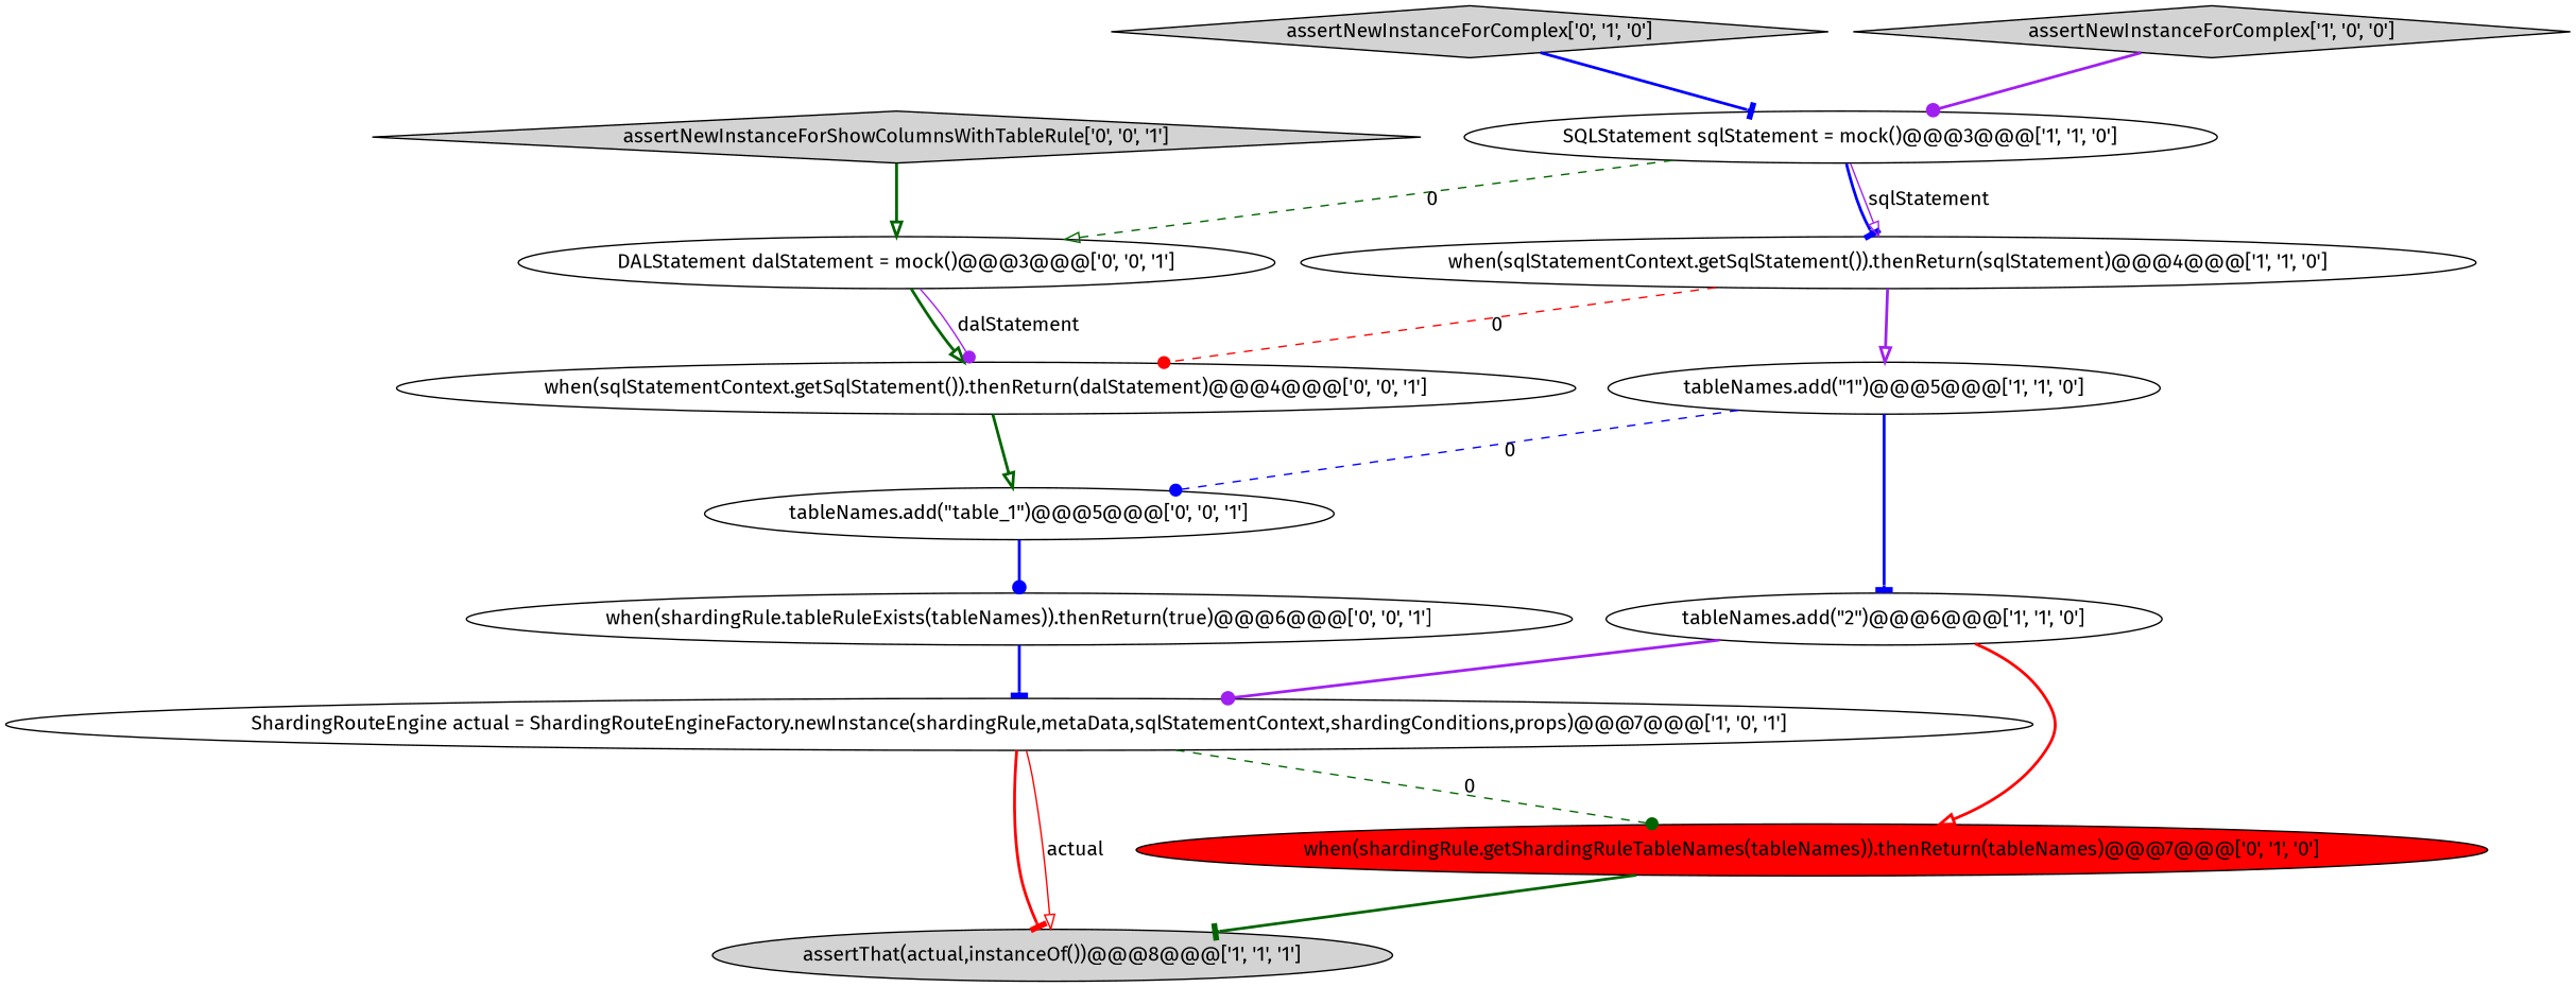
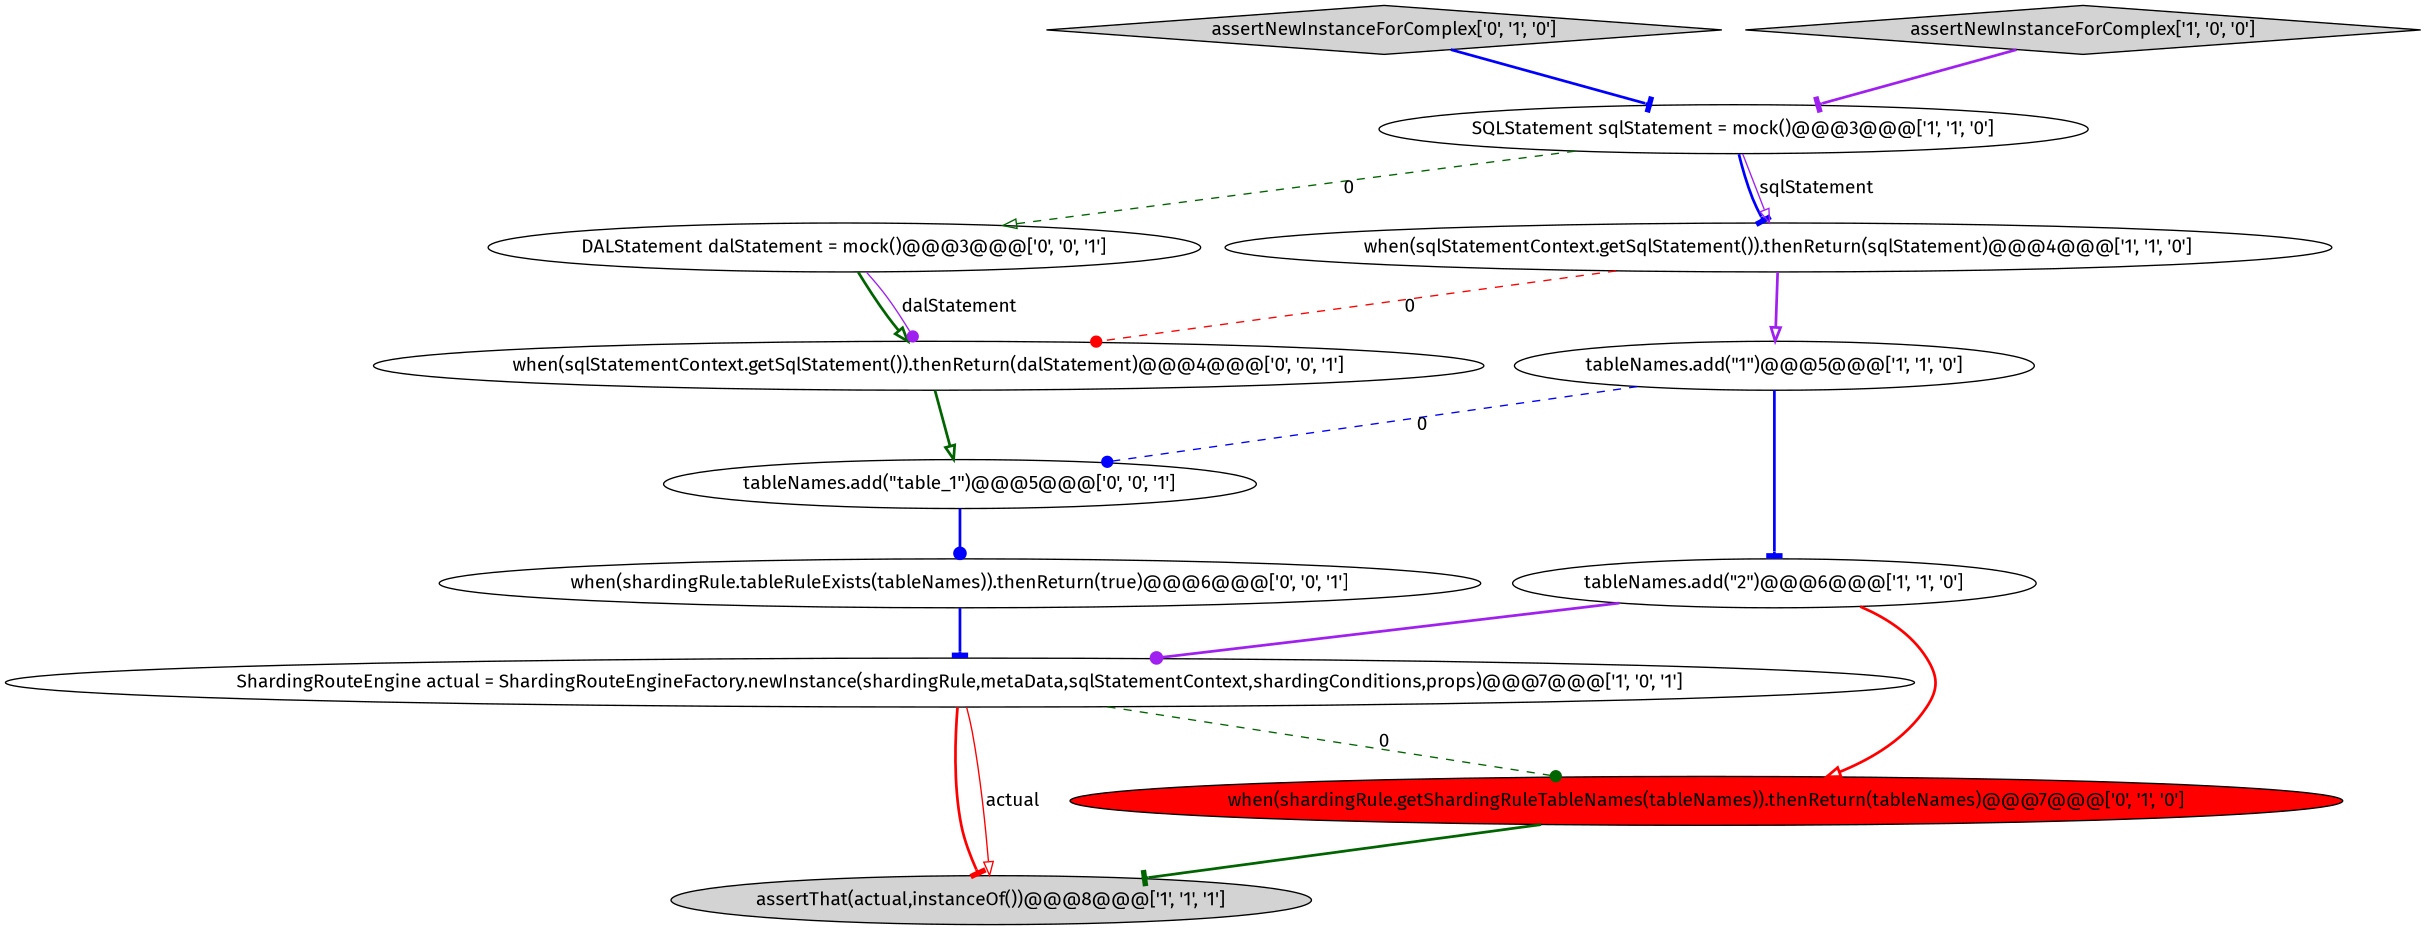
  digraph {
    fontname="Fira Sans"
    node [fillcolor=white fontname="Fira Sans" shape=ellipse style=filled]
    edge [arrowhead=onormal color=blue fontname="Fira Sans" style=bold]
    n1 [label="when(shardingRule.tableRuleExists(tableNames)).thenReturn(true)@@@6@@@['0', '0', '1']"]
    n2 [label="ShardingRouteEngine actual = ShardingRouteEngineFactory.newInstance(shardingRule,metaData,sqlStatementContext,shardingConditions,props)@@@7@@@['1', '0', '1']"]
    n3 [fillcolor=lightgray label="assertThat(actual,instanceOf())@@@8@@@['1', '1', '1']"]
    n4 [fillcolor=red label="when(shardingRule.getShardingRuleTableNames(tableNames)).thenReturn(tableNames)@@@7@@@['0', '1', '0']"]
    n5 [fillcolor=lightgray label="assertNewInstanceForComplex['0', '1', '0']" shape=diamond]
    n6 [label="SQLStatement sqlStatement = mock()@@@3@@@['1', '1', '0']"]
    n7 [label="when(sqlStatementContext.getSqlStatement()).thenReturn(sqlStatement)@@@4@@@['1', '1', '0']"]
    n8 [label="DALStatement dalStatement = mock()@@@3@@@['0', '0', '1']"]
    n9 [label="tableNames.add(\"table_1\")@@@5@@@['0', '0', '1']"]
    n10 [label="tableNames.add(\"2\")@@@6@@@['1', '1', '0']"]
    n11 [label="when(sqlStatementContext.getSqlStatement()).thenReturn(dalStatement)@@@4@@@['0', '0', '1']"]
    n12 [label="tableNames.add(\"1\")@@@5@@@['1', '1', '0']"]
-   n13 [fillcolor=lightgray label="assertNewInstanceForShowColumnsWithTableRule['0', '0', '1']" shape=diamond]
    n14 [fillcolor=lightgray label="assertNewInstanceForComplex['1', '0', '0']" shape=diamond]
    n1 -> n2 [arrowhead=tee]
    n2 -> n3 [arrowhead=tee color=red]
    n2 -> n3 [color=red label=actual style=solid]
    n2 -> n4 [arrowhead=dot color=darkgreen label=0 style=dashed]
    n4 -> n3 [arrowhead=tee color=darkgreen]
    n5 -> n6 [arrowhead=tee]
    n6 -> n7 [arrowhead=tee]
    n6 -> n7 [color=purple label=sqlStatement style=solid]
    n6 -> n8 [color=darkgreen label=0 style=dashed]
    n7 -> n11 [arrowhead=dot color=red label=0 style=dashed]
    n7 -> n12 [color=purple]
    n8 -> n11 [color=darkgreen]
    n8 -> n11 [arrowhead=dot color=purple label=dalStatement style=solid]
    n9 -> n1 [arrowhead=dot]
    n10 -> n2 [arrowhead=dot color=purple]
    n10 -> n4 [color=red]
    n11 -> n9 [color=darkgreen]
    n12 -> n9 [arrowhead=dot label=0 style=dashed]
    n12 -> n10 [arrowhead=tee]
-   n13 -> n8 [color=darkgreen]
-   n14 -> n6 [arrowhead=dot color=purple]
+   n14 -> n6 [arrowhead=tee color=purple]
  }
